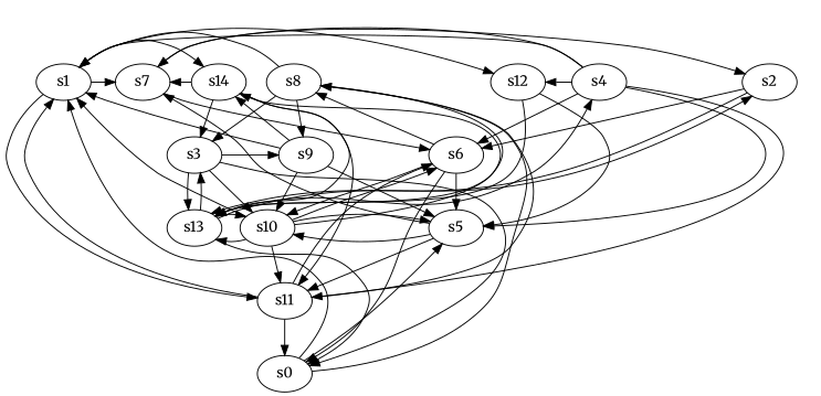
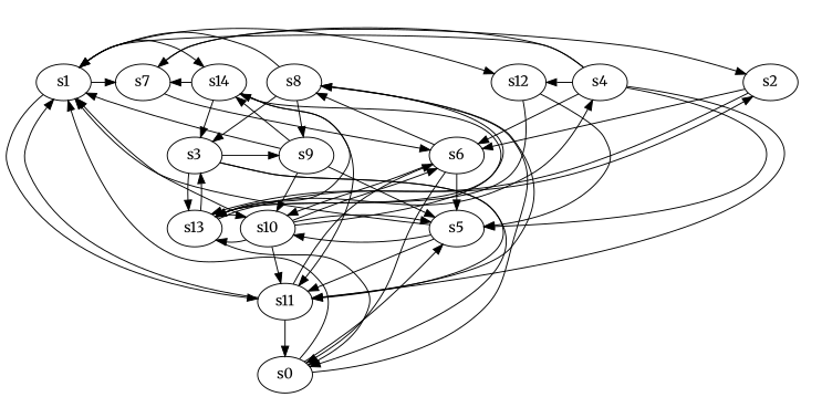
  digraph {
    fontname=Merriweather
    node [fontname=Merriweather player=1]
    edge [fontname=Merriweather]
    s1 [player=0]
    s0
    s5
    s8 [player=0]
    s7 [player=0]
    s11 [player=0]
    s12
    s14
    s10
    s13
    s3 [player=0]
    s9
    s2
    s6 [player=0]
    s4 [player=0]
    s1 -> s7 [constraint="time % 4 == 2 && time % 4 == 3"]
    s1 -> s11 [constraint="time % 4 == 2"]
    s1 -> s12 [constraint="!(time % 5 == 0)"]
    s1 -> s14 [constraint="time % 4 == 1 && time % 3 == 0"]
    s0 -> s1 [constraint="time % 2 == 1 || time % 2 == 0"]
    s0 -> s5 [constraint="time == 4 || time == 7 || time == 16 || time == 17 || time == 18"]
    s0 -> s8 [constraint="!(time % 5 == 3)"]
-   s5 -> s7 [constraint="time % 3 == 0 || time % 2 == 0"]
+   s5 -> s1 [constraint="time % 3 == 0 || time % 2 == 0"]
    s5 -> s11
    s5 -> s10 [constraint="time % 2 == 1 && time % 5 == 2"]
    s8 -> s1 [constraint="time % 4 == 2 || time % 3 == 1"]
    s8 -> s13 [constraint="time % 3 == 0"]
    s8 -> s3
    s8 -> s9
    s7 -> s2 [constraint="time % 3 == 0 || time % 4 == 3"]
    s7 -> s6 [constraint="time % 3 == 0 || time % 3 == 0"]
    s11 -> s1 [constraint="time % 6 == 0"]
    s11 -> s0
    s11 -> s8 [constraint="time % 4 == 2 || time % 3 == 0"]
    s11 -> s6 [constraint="time % 2 == 1 || time % 2 == 0"]
    s12 -> s5 [constraint="time % 4 == 0 && time % 3 == 0"]
    s12 -> s13 [constraint="time % 3 == 1 && time % 3 == 1"]
    s14 -> s7 [constraint="time == 12 || time == 18 || time == 19 || time == 20"]
    s14 -> s11 [constraint="time == 1 || time == 2 || time == 13 || time == 17"]
    s14 -> s13 [constraint="time % 5 == 0 || time % 4 == 2"]
    s14 -> s3 [constraint="!(time % 4 == 0)"]
    s10 -> s1 [constraint="time % 7 == 1"]
    s10 -> s5 [constraint="time % 4 == 3 || time % 2 == 1"]
    s10 -> s11
    s10 -> s14 [constraint="time % 4 == 3"]
    s10 -> s13 [constraint="time % 4 == 3"]
    s10 -> s6 [constraint="time % 4 == 3 && time % 4 == 1"]
    s13 -> s0 [constraint="time % 7 == 4"]
    s13 -> s10 [constraint="!(time % 5 == 1)"]
    s13 -> s3 [constraint="time == 10 || time == 11 || time == 13 || time == 20"]
    s13 -> s2 [constraint="time % 4 == 2 && time % 4 == 0"]
    s13 -> s4 [constraint="!(time % 5 == 3)"]
    s3 -> s0 [constraint="time % 2 == 0 && time % 5 == 4"]
-   s3 -> s10 [constraint="time % 2 == 0 || time % 5 == 2"]
+   s3 -> s11 [constraint="time % 2 == 0 || time % 5 == 2"]
    s3 -> s13
    s3 -> s9 [constraint="time == 1 || time == 2 || time == 14 || time == 18 || time == 21"]
    s9 -> s1 [constraint="time % 5 == 2 || time % 4 == 3"]
    s9 -> s5
    s9 -> s14 [constraint="time % 4 == 2"]
    s9 -> s10 [constraint="time % 5 == 0 || time % 2 == 0"]
    s2 -> s13 [constraint="!(time % 4 == 2)"]
    s2 -> s6 [constraint="time % 2 == 0 && time % 5 == 0"]
    s6 -> s0 [constraint="time % 4 == 2 && time % 3 == 0"]
    s6 -> s5
    s6 -> s8 [constraint="time % 5 == 1 || time % 3 == 2"]
    s6 -> s10 [constraint="time % 6 == 5"]
    s4 -> s1 [constraint="time % 6 == 4"]
    s4 -> s5
    s4 -> s7 [constraint="!(time % 5 == 1)"]
    s4 -> s11 [constraint="!(time % 2 == 0)"]
    s4 -> s12 [constraint="time % 2 == 1 && time % 3 == 2"]
    s4 -> s6
  }
